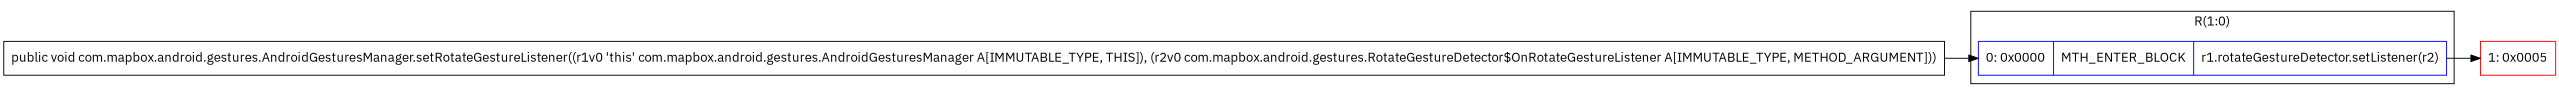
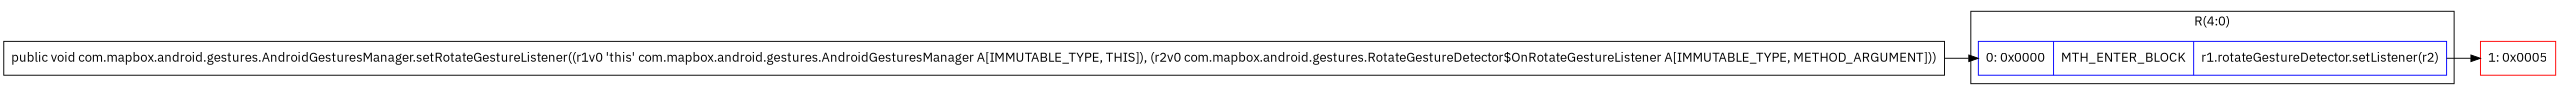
  digraph {
    rankdir=LR
    fontname="IBM Plex Sans"
    node [shape=record fontname="IBM Plex Sans"]
    edge [fontname="IBM Plex Sans"]
    n1 [color=blue label="{0\:\ 0x0000|MTH_ENTER_BLOCK\l|r1.rotateGestureDetector.setListener(r2)\l}"]
    n2 [color=red label="{1\:\ 0x0005}"]
    n3 [label="{public void com.mapbox.android.gestures.AndroidGesturesManager.setRotateGestureListener((r1v0 'this' com.mapbox.android.gestures.AndroidGesturesManager A[IMMUTABLE_TYPE, THIS]), (r2v0 com.mapbox.android.gestures.RotateGestureDetector$OnRotateGestureListener A[IMMUTABLE_TYPE, METHOD_ARGUMENT])) }"]
    subgraph cluster_1 {
-     label="R(1:0)"
+     label="R(4:0)"
      n1
    }
    n1 -> n2
    n3 -> n1
  }
